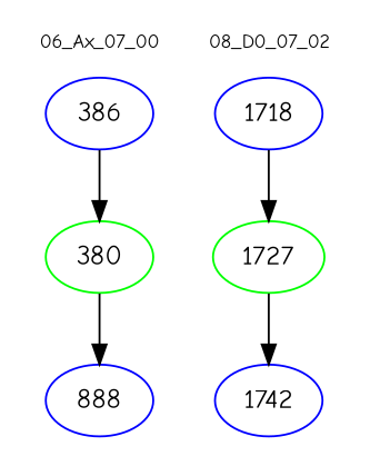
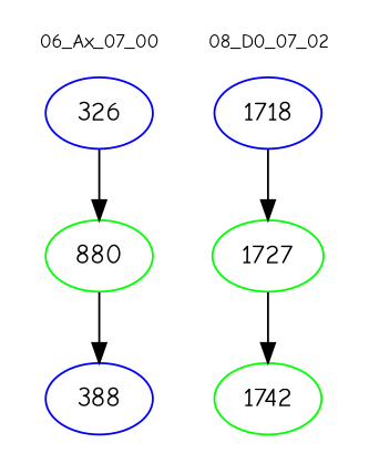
  digraph {
    fontname="Comic Neue"
    node [color=blue fontname="Comic Neue"]
    edge [color=black fontname="Comic Neue"]
-   n1 [label=386]
-   n2 [color=green label=380]
-   n3 [label=888]
+   n1 [label=326]
+   n2 [color=green label=880]
+   n3 [label=388]
    n4 [label=1718]
    n5 [color=green label=1727]
-   n6 [label=1742]
+   n6 [color=green label=1742]
    subgraph cluster_1 {
      color=white
      fontsize=10
      label="06_Ax_07_00"
      n1
      n2
      n3
    }
    subgraph cluster_2 {
      color=white
      fontsize=10
      label="08_D0_07_02"
      n4
      n5
      n6
    }
    n1 -> n2
    n2 -> n3
    n4 -> n5
    n5 -> n6
  }
